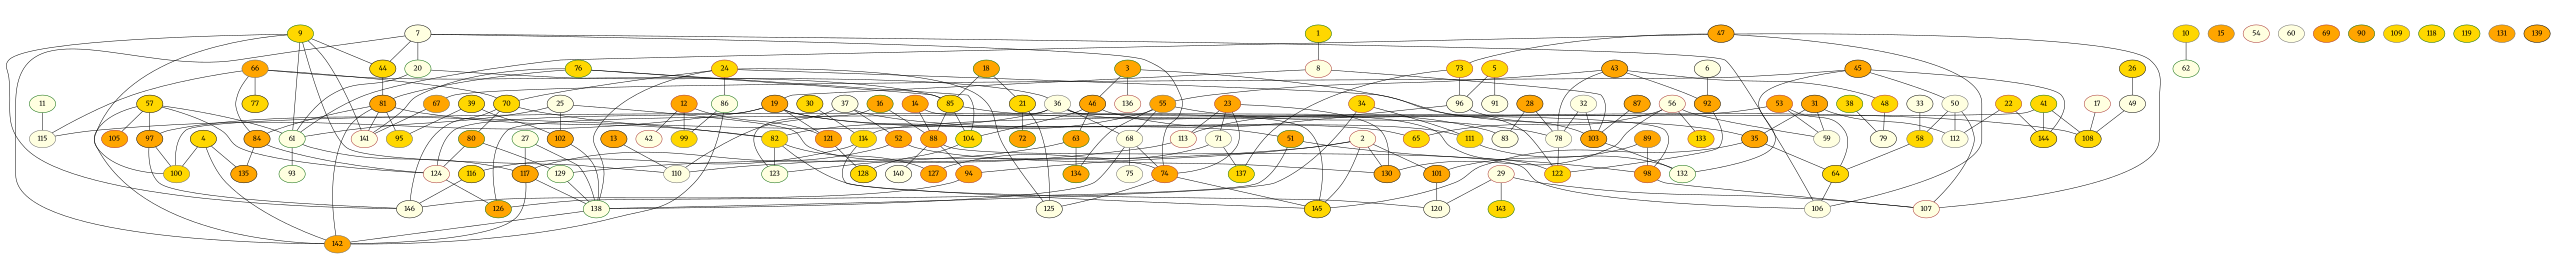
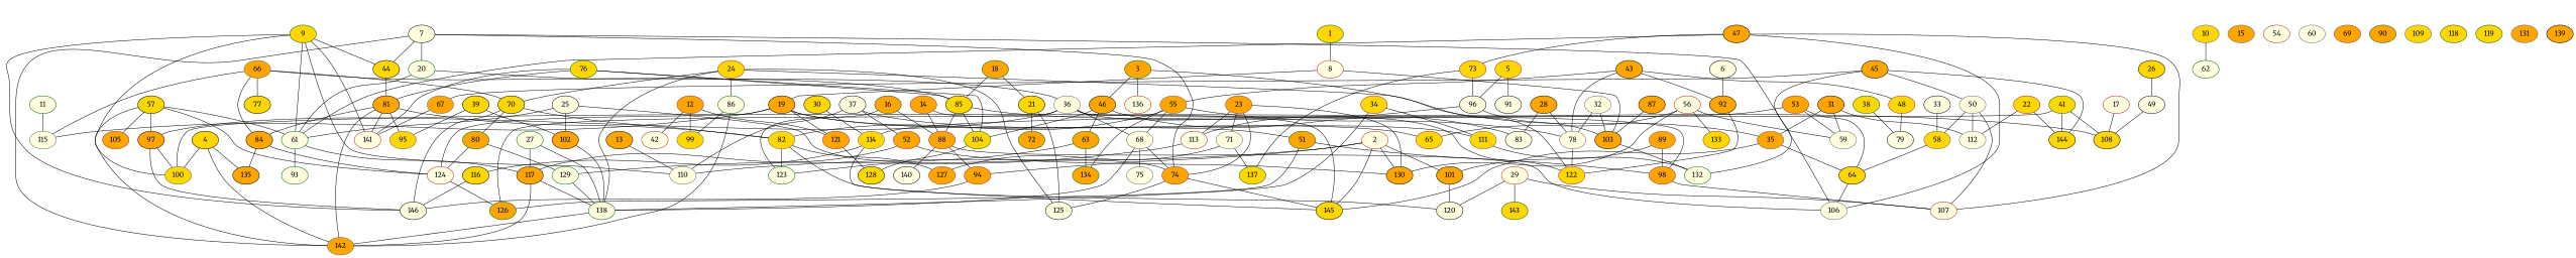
  graph {
    fontname=Merriweather
    node [color=black fillcolor=orange fontname=Merriweather style=filled]
    edge [fontname=Merriweather]
    1 [color=darkgreen fillcolor=gold]
    8 [color=brown fillcolor=lightyellow]
    19
    103
    2 [color=brown fillcolor=lightyellow]
    94 [color=brown]
    101
    110 [color=gray40 fillcolor=lightyellow]
    130
    145 [fillcolor=gold]
    146 [fillcolor=lightyellow]
    120 [fillcolor=lightyellow]
    3 [color=darkgreen]
    46
    122 [color=brown fillcolor=gold]
    136 [color=brown fillcolor=lightyellow]
    83 [fillcolor=lightyellow]
    63 [color=darkgreen]
    104 [color=darkgreen fillcolor=gold]
    4 [fillcolor=gold]
    100 [color=gray40 fillcolor=gold]
    135
    142 [color=gray40]
    5 [color=brown fillcolor=gold]
    91 [fillcolor=lightyellow]
    96 [fillcolor=lightyellow]
    113 [color=brown fillcolor=lightyellow]
    6 [fillcolor=lightyellow]
    92
    7 [fillcolor=lightyellow]
    20 [color=darkgreen fillcolor=lightyellow]
    44 [fillcolor=gold]
    74 [color=brown]
    106 [color=gray40 fillcolor=lightyellow]
    61 [color=darkgreen fillcolor=lightyellow]
    36 [color=gray40 fillcolor=lightyellow]
    81
    125 [fillcolor=lightyellow]
    115 [color=gray40 fillcolor=lightyellow]
    121 [color=brown]
    51 [color=darkgreen]
    65 [color=brown fillcolor=gold]
    124 [color=brown fillcolor=lightyellow]
    132 [color=darkgreen fillcolor=lightyellow]
    9 [color=darkgreen fillcolor=gold]
    141 [color=brown fillcolor=lightyellow]
    117
    93 [color=darkgreen fillcolor=lightyellow]
    10 [color=gray40 fillcolor=gold]
    62 [color=darkgreen fillcolor=lightyellow]
    11 [color=darkgreen fillcolor=lightyellow]
    12 [color=brown]
    42 [color=brown fillcolor=lightyellow]
    99 [color=gray40 fillcolor=gold]
    128 [fillcolor=gold]
    13
    14 [color=brown]
    88 [color=brown]
    140 [fillcolor=lightyellow]
    15 [color=gray40]
    16 [color=darkgreen]
    123 [color=darkgreen fillcolor=lightyellow]
    17 [color=brown fillcolor=lightyellow]
    108 [fillcolor=gold]
    18 [color=darkgreen]
    21 [fillcolor=gold]
    85 [fillcolor=gold]
    72 [color=darkgreen]
    98 [color=brown]
    126 [color=darkgreen]
    68 [color=gray40 fillcolor=lightyellow]
    97
    22 [color=brown fillcolor=gold]
    112 [color=gray40 fillcolor=lightyellow]
    144 [fillcolor=gold]
    23 [color=brown]
    71 [color=gray40 fillcolor=lightyellow]
    127 [color=brown]
    137 [color=darkgreen fillcolor=gold]
    129 [color=darkgreen fillcolor=lightyellow]
    24 [color=brown fillcolor=gold]
-   35
+   35 [color=gray40]
    70 [fillcolor=gold]
    86 [color=darkgreen fillcolor=lightyellow]
    138 [color=darkgreen fillcolor=lightyellow]
    64 [fillcolor=gold]
    82 [color=gray40 fillcolor=gold]
    80 [color=darkgreen]
    25 [fillcolor=lightyellow]
    102
    26 [fillcolor=gold]
    49 [fillcolor=lightyellow]
    27 [color=darkgreen fillcolor=lightyellow]
    78 [color=gray40 fillcolor=lightyellow]
    28
    29 [color=brown fillcolor=lightyellow]
    107 [color=brown fillcolor=lightyellow]
    143 [color=darkgreen fillcolor=gold]
    30 [fillcolor=gold]
    114 [color=gray40 fillcolor=gold]
    116 [fillcolor=gold]
    31
    59 [color=gray40 fillcolor=lightyellow]
    32 [color=gray40 fillcolor=lightyellow]
    33 [fillcolor=lightyellow]
    58 [color=gray40 fillcolor=gold]
    34 [color=brown fillcolor=gold]
    111 [color=gray40 fillcolor=gold]
    75 [color=gray40 fillcolor=lightyellow]
    37 [fillcolor=lightyellow]
    52 [color=brown]
    38 [color=darkgreen fillcolor=gold]
    79 [fillcolor=lightyellow]
    39 [fillcolor=gold]
    95 [color=gray40 fillcolor=gold]
    41 [color=darkgreen fillcolor=gold]
    43
    48 [color=brown fillcolor=gold]
    55 [color=gray40]
    134 [color=darkgreen]
    84
    45
    50 [color=gray40 fillcolor=lightyellow]
    67 [color=gray40]
    47
    73 [color=brown fillcolor=gold]
    53 [color=brown]
    54 [color=brown fillcolor=lightyellow]
    56 [color=brown fillcolor=lightyellow]
    133 [color=brown fillcolor=gold]
    57 [fillcolor=gold]
    105 [color=brown]
    60 [color=gray40 fillcolor=lightyellow]
    66 [color=gray40]
    77 [fillcolor=gold]
    69 [color=brown]
    76 [color=darkgreen fillcolor=gold]
    87
    89 [color=gray40]
    90 [color=darkgreen]
    109 [color=gray40 fillcolor=gold]
    118 [color=darkgreen fillcolor=gold]
    119 [color=darkgreen fillcolor=gold]
    131 [color=gray40]
    139
    1 -- 8
    8 -- 19
    8 -- 103
    19 -- 115
    19 -- 121
    19 -- 51
    19 -- 65
    19 -- 124
    103 -- 132
    2 -- 94
    2 -- 101
    2 -- 110
    2 -- 130
    2 -- 145
    94 -- 146
    101 -- 120
    3 -- 46
    3 -- 122
    3 -- 136
    46 -- 83
    46 -- 63
    46 -- 104
    63 -- 123
    63 -- 134
    104 -- 128
    4 -- 100
    4 -- 135
    4 -- 142
    5 -- 91
    5 -- 96
    96 -- 103
    96 -- 113
    113 -- 129
    6 -- 92
    92 -- 122
    7 -- 142
    7 -- 20
    7 -- 44
    7 -- 74
    7 -- 106
    20 -- 61
    20 -- 36
    44 -- 81
    74 -- 145
    74 -- 125
    61 -- 117
    61 -- 93
    36 -- 122
    36 -- 98
    36 -- 126
    36 -- 68
    36 -- 97
    81 -- 142
    81 -- 141
    81 -- 82
    81 -- 95
    81 -- 84
    121 -- 128
    51 -- 98
    51 -- 126
    124 -- 126
    9 -- 110
    9 -- 146
    9 -- 100
    9 -- 44
    9 -- 61
    9 -- 141
    117 -- 142
    117 -- 138
    10 -- 62
    11 -- 115
    12 -- 121
    12 -- 42
    12 -- 99
    13 -- 110
    14 -- 145
    14 -- 88
    88 -- 94
    88 -- 106
    88 -- 140
    16 -- 88
    16 -- 123
    17 -- 108
    18 -- 21
    18 -- 85
    21 -- 125
    21 -- 72
    85 -- 104
    85 -- 88
    85 -- 108
    98 -- 107
    68 -- 74
    68 -- 138
    68 -- 75
    97 -- 146
    97 -- 100
    22 -- 112
    22 -- 144
    23 -- 130
    23 -- 113
    23 -- 74
    23 -- 71
    71 -- 127
    71 -- 137
    129 -- 138
    24 -- 125
    24 -- 35
    24 -- 70
    24 -- 86
    24 -- 138
    35 -- 145
    35 -- 64
    70 -- 146
    70 -- 82
    70 -- 80
    86 -- 142
    86 -- 99
    138 -- 142
    64 -- 106
    82 -- 120
    82 -- 123
    82 -- 127
    80 -- 124
    80 -- 129
    25 -- 74
    25 -- 61
    25 -- 102
    102 -- 138
    26 -- 49
    49 -- 108
    27 -- 117
    27 -- 138
    78 -- 122
    28 -- 83
    28 -- 78
    29 -- 120
    29 -- 107
    29 -- 143
    30 -- 114
    114 -- 145
    114 -- 116
    116 -- 146
    31 -- 112
    31 -- 35
    31 -- 59
    32 -- 103
    32 -- 78
    33 -- 58
    58 -- 64
    34 -- 138
    34 -- 111
    111 -- 132
    37 -- 110
    37 -- 111
    37 -- 52
    52 -- 130
    52 -- 117
    38 -- 79
    39 -- 102
    39 -- 95
    41 -- 100
    41 -- 108
    41 -- 144
    43 -- 92
    43 -- 78
    43 -- 48
    43 -- 55
    48 -- 79
    55 -- 68
    55 -- 82
    55 -- 78
    55 -- 134
    84 -- 135
    84 -- 124
    45 -- 132
    45 -- 144
    45 -- 50
    45 -- 67
    50 -- 112
    50 -- 107
    50 -- 58
    67 -- 141
    47 -- 106
    47 -- 61
    47 -- 107
    47 -- 73
    73 -- 96
    73 -- 137
    53 -- 64
    53 -- 114
    53 -- 59
    56 -- 130
    56 -- 65
    56 -- 59
    56 -- 133
    57 -- 142
    57 -- 61
    57 -- 124
    57 -- 97
    57 -- 105
    66 -- 115
    66 -- 85
    66 -- 70
    66 -- 84
    66 -- 77
    76 -- 104
    76 -- 81
    76 -- 141
    76 -- 85
    87 -- 103
    89 -- 101
    89 -- 98
  }
